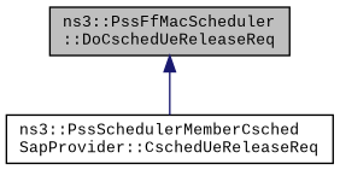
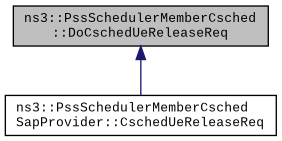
  digraph {
    rankdir=TB
    fontname="Liberation Mono"
    node [color=black fontname="Liberation Mono" fontsize=10 shape=record style=filled]
-   n1 [fillcolor=grey75 fontcolor=black height=0.2 label="ns3::PssFfMacScheduler\l::DoCschedUeReleaseReq" width=0.4]
+   n1 [fillcolor=grey75 fontcolor=black height=0.2 label="ns3::PssSchedulerMemberCsched\l::DoCschedUeReleaseReq" width=0.4]
    n2 [fillcolor=white height=0.2 label="ns3::PssSchedulerMemberCsched\lSapProvider::CschedUeReleaseReq" width=0.4]
    n1 -> n2 [color=midnightblue dir=back fontname="Liberation Mono" fontsize=10 labelfontname=Helvetica labelfontsize=10 style=solid]
  }
